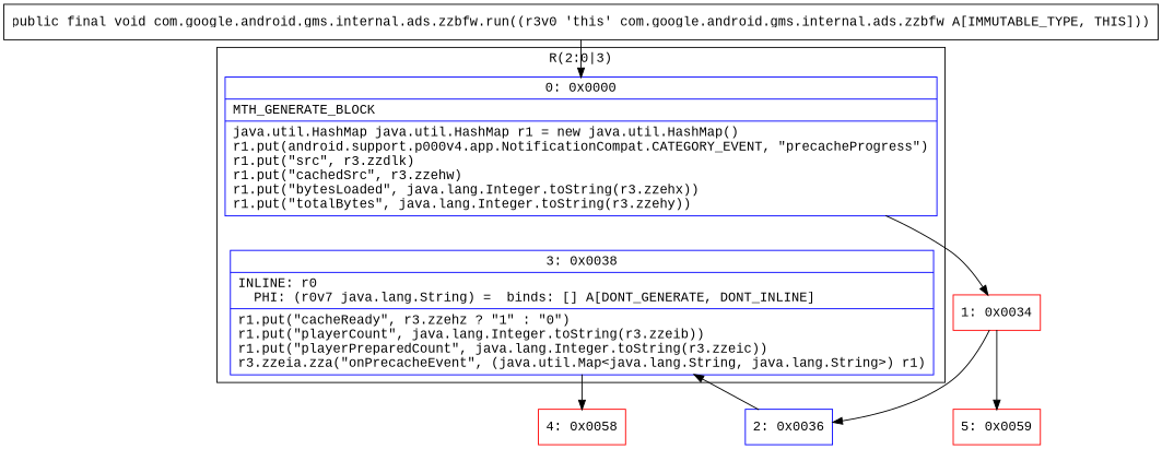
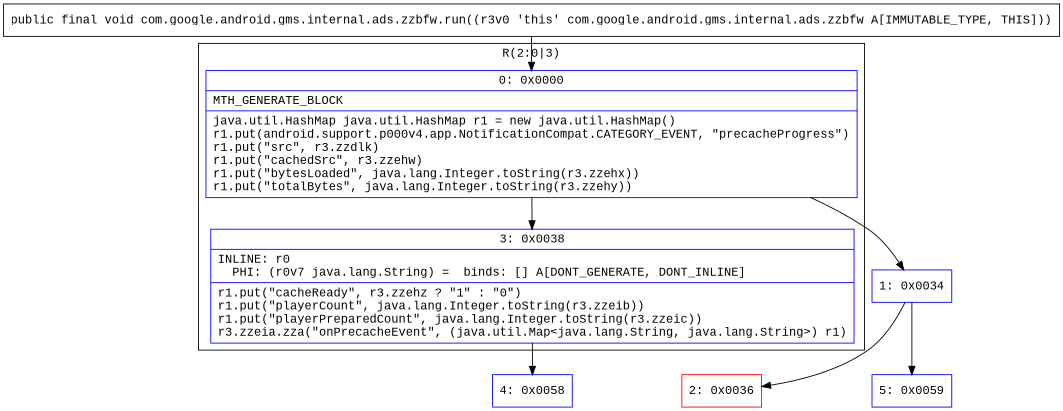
  digraph {
    fontname="Liberation Mono"
    node [color=red fontname="Liberation Mono" shape=record]
    edge [fontname="Liberation Mono"]
    n1 [color=blue label="{0\:\ 0x0000|MTH_GENERATE_BLOCK\l|java.util.HashMap java.util.HashMap r1 = new java.util.HashMap()\lr1.put(android.support.p000v4.app.NotificationCompat.CATEGORY_EVENT, \"precacheProgress\")\lr1.put(\"src\", r3.zzdlk)\lr1.put(\"cachedSrc\", r3.zzehw)\lr1.put(\"bytesLoaded\", java.lang.Integer.toString(r3.zzehx))\lr1.put(\"totalBytes\", java.lang.Integer.toString(r3.zzehy))\l}"]
    n2 [color=blue label="{3\:\ 0x0038|INLINE: r0 \l  PHI: (r0v7 java.lang.String) =  binds: [] A[DONT_GENERATE, DONT_INLINE]\l|r1.put(\"cacheReady\", r3.zzehz ? \"1\" : \"0\")\lr1.put(\"playerCount\", java.lang.Integer.toString(r3.zzeib))\lr1.put(\"playerPreparedCount\", java.lang.Integer.toString(r3.zzeic))\lr3.zzeia.zza(\"onPrecacheEvent\", (java.util.Map\<java.lang.String, java.lang.String\>) r1)\l}"]
-   n3 [label="{1\:\ 0x0034}"]
-   n4 [label="{4\:\ 0x0058}"]
-   n5 [color=blue label="{2\:\ 0x0036}"]
-   n6 [label="{5\:\ 0x0059}"]
+   n3 [color=blue label="{1\:\ 0x0034}"]
+   n4 [color=blue label="{4\:\ 0x0058}"]
+   n5 [label="{2\:\ 0x0036}"]
+   n6 [color=blue label="{5\:\ 0x0059}"]
    n7 [label="{public final void com.google.android.gms.internal.ads.zzbfw.run((r3v0 'this' com.google.android.gms.internal.ads.zzbfw A[IMMUTABLE_TYPE, THIS])) }" color=""]
    subgraph cluster_1 {
      label="R(2:0|3)"
      n1
      n2
    }
    n1 -> n3
    n2 -> n4
    n3 -> n5
    n3 -> n6
-   n5 -> n2
+   n1 -> n2
    n7 -> n1
  }
